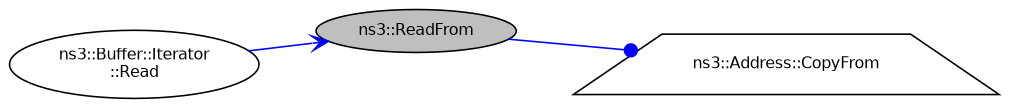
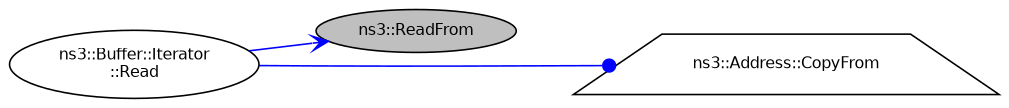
  digraph {
    rankdir=LR
    node [color=black fillcolor=white fontname=Helvetica fontsize=10 shape=ellipse style=filled]
    edge [color=blue fontname=Helvetica fontsize=10 labelfontname=Helvetica labelfontsize=10 style=solid]
    n1 [fillcolor=grey75 fontcolor=black height=0.2 label="ns3::ReadFrom" width=0.4]
    n2 [height=0.2 label="ns3::Address::CopyFrom" shape=trapezium width=0.4]
    n3 [height=0.2 label="ns3::Buffer::Iterator\l::Read" width=0.4]
-   n1 -> n2 [arrowhead=dot]
+   n3 -> n2 [arrowhead=dot]
    n3 -> n1 [arrowhead=vee]
  }
